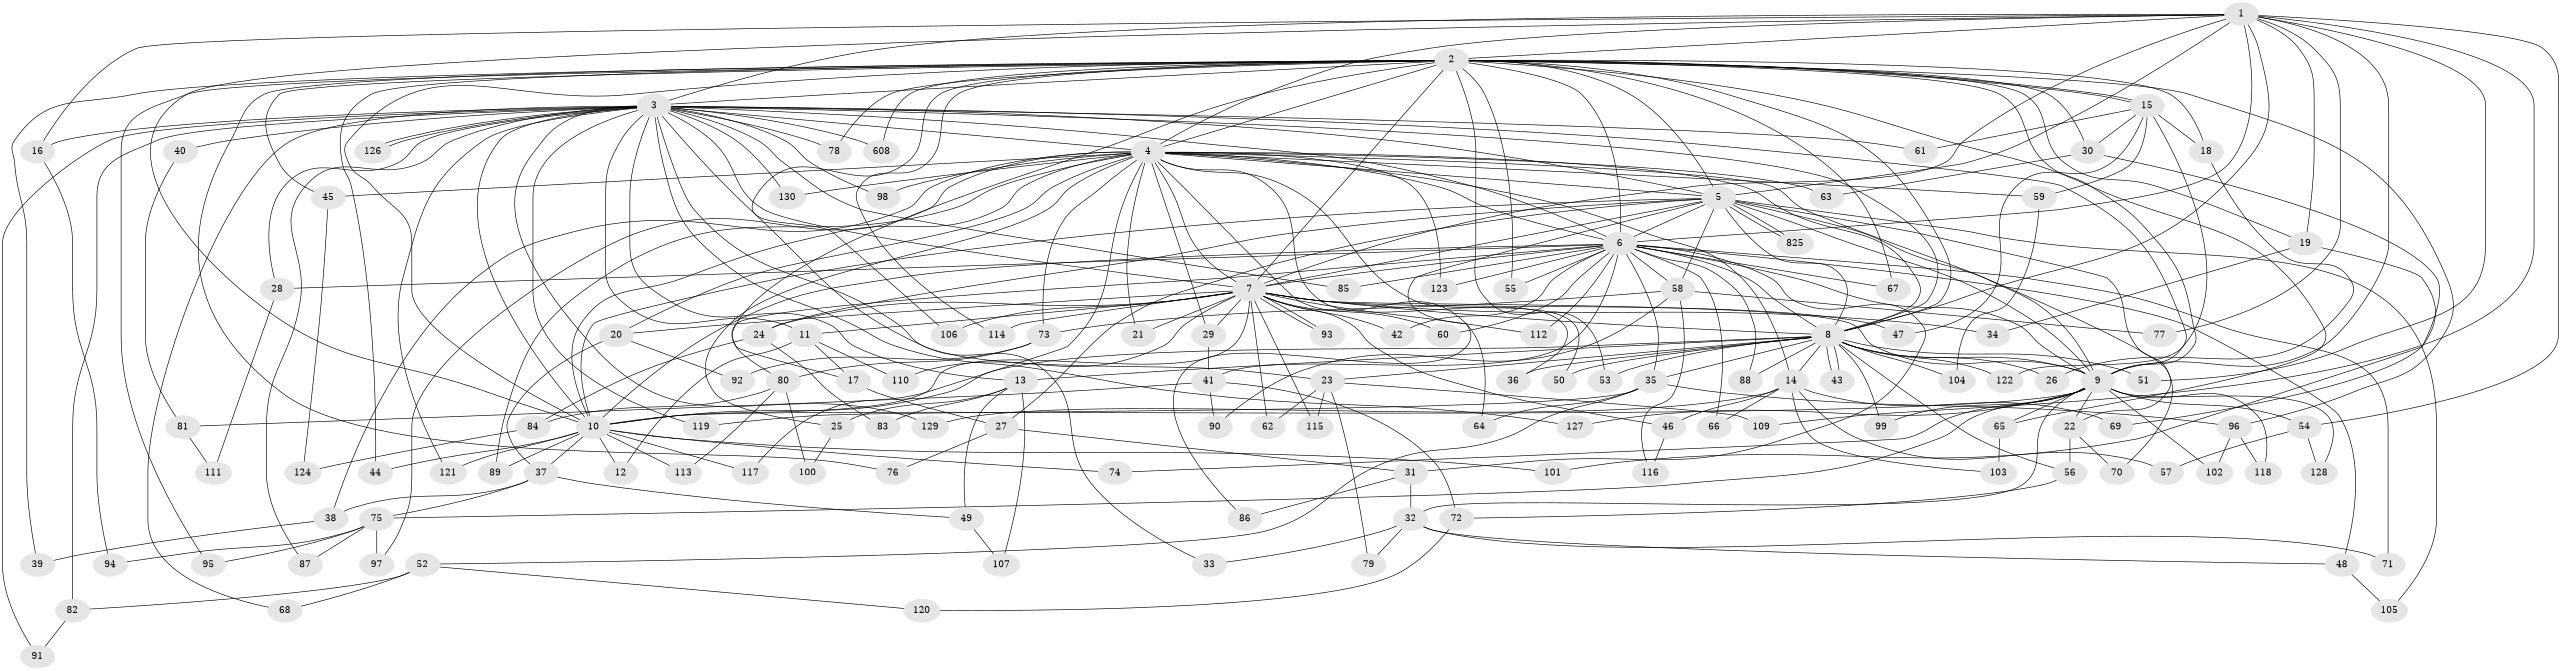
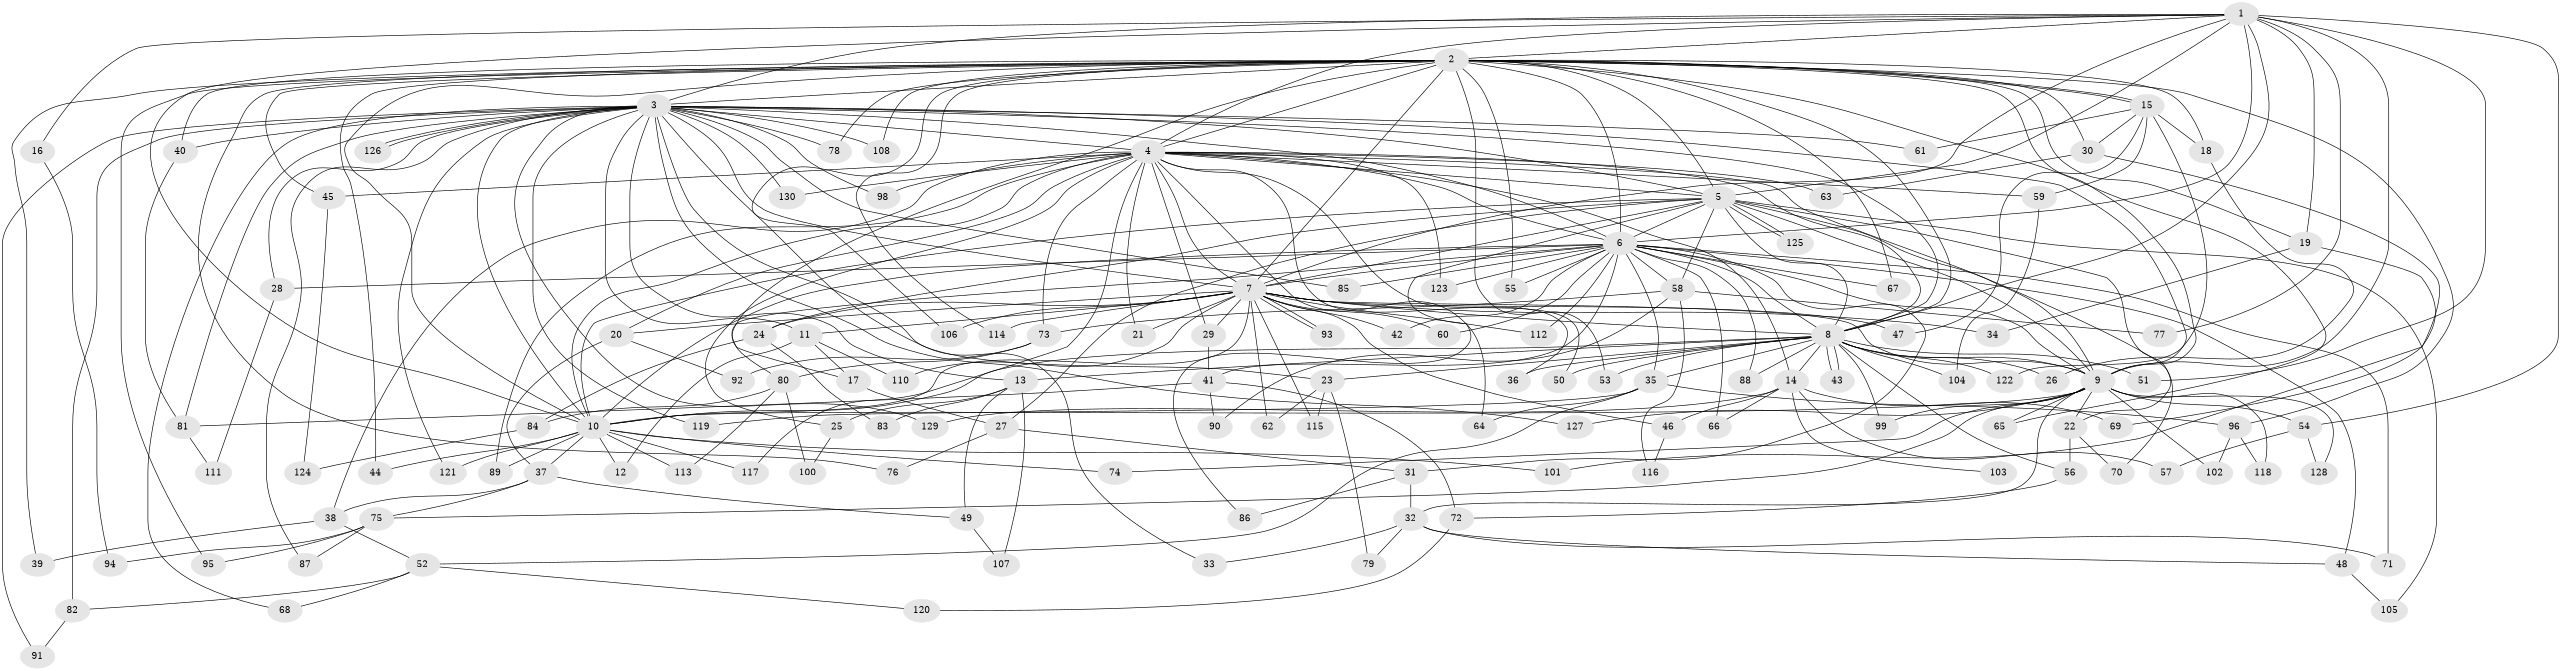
  graph {
    node [color=gray90 style=filled]
    1
    2
    3
    4
    5
    6
    7
    8
    9
    10
    16
    19
    51
    54
    77
-   109
    15
    17
    18
    30
    39
    40
    44
    45
    53
    55
    65
    67
    76
    78
    95
    96
    106
-   108 [label=608]
+   108
    114
    11
    13
    23
    28
    33
    61
    68
    82
    85
    87
    91
    98
    119
    121
    126
    127
    129
    130
    123
    14
    20
    21
    25
    29
    36
    38
    50
    59
    63
    64
    73
    89
-   97
    117
    22
    24
    27
    58
    70
    86
    105
-   125 [label=825]
+   125
    31
    35
    41
    42
    48
    60
    66
    71
    80
    88
    112
    34
    46
    47
    62
    93
    110
    115
    26
    43
    56
    99
    104
    122
    32
    74
    75
    102
    118
    128
    12
    37
    101
    113
    94
    57
    69
    81
    124
    103
    49
    83
    107
    79
    111
    92
    100
    52
    84
    90
    116
    72
    120
    1 -- 2
    1 -- 3
    1 -- 4
    1 -- 5
    1 -- 6
    1 -- 7
    1 -- 8
    1 -- 9
    1 -- 10
    1 -- 16
    1 -- 19
    1 -- 51
    1 -- 54
    1 -- 77
-   1 -- 109
    2 -- 3
    2 -- 4
    2 -- 5
    2 -- 6
    2 -- 7
    2 -- 8
    2 -- 9
    2 -- 10
    2 -- 19
    2 -- 15
    2 -- 15
    2 -- 17
    2 -- 18
    2 -- 30
    2 -- 39
+   2 -- 40
    2 -- 44
    2 -- 45
    2 -- 53
    2 -- 55
    2 -- 65
    2 -- 67
    2 -- 76
    2 -- 78
    2 -- 95
    2 -- 96
    2 -- 106
    2 -- 108
    2 -- 114
    3 -- 4
    3 -- 5
    3 -- 6
    3 -- 7
    3 -- 8
    3 -- 9
    3 -- 10
-   3 -- 16
+   3 -- 81
    3 -- 40
    3 -- 78
    3 -- 108
    3 -- 11
    3 -- 13
    3 -- 23
    3 -- 28
    3 -- 33
    3 -- 61
    3 -- 68
    3 -- 82
    3 -- 85
    3 -- 87
    3 -- 91
    3 -- 98
    3 -- 119
    3 -- 121
    3 -- 126
    3 -- 126
    3 -- 127
    3 -- 129
    3 -- 130
    4 -- 5
    4 -- 6
    4 -- 7
    4 -- 8
    4 -- 9
    4 -- 10
    4 -- 45
    4 -- 98
    4 -- 130
    4 -- 123
    4 -- 14
    4 -- 20
    4 -- 21
    4 -- 25
    4 -- 29
    4 -- 36
    4 -- 38
    4 -- 50
    4 -- 59
    4 -- 63
    4 -- 64
    4 -- 73
    4 -- 89
-   4 -- 97
    4 -- 117
    5 -- 6
    5 -- 7
    5 -- 8
    5 -- 9
    5 -- 10
    5 -- 22
    5 -- 24
    5 -- 27
    5 -- 58
    5 -- 70
    5 -- 86
    5 -- 105
    5 -- 125
    5 -- 125
    6 -- 7
    6 -- 8
    6 -- 9
    6 -- 10
    6 -- 55
    6 -- 67
    6 -- 28
    6 -- 85
    6 -- 123
    6 -- 58
    6 -- 31
    6 -- 35
    6 -- 41
    6 -- 42
    6 -- 48
    6 -- 60
    6 -- 66
    6 -- 71
    6 -- 80
    6 -- 88
    6 -- 112
    7 -- 8
    7 -- 9
    7 -- 10
    7 -- 106
    7 -- 114
    7 -- 11
    7 -- 20
    7 -- 21
    7 -- 29
    7 -- 24
    7 -- 42
    7 -- 60
    7 -- 112
    7 -- 34
    7 -- 46
    7 -- 47
    7 -- 62
    7 -- 93
    7 -- 93
    7 -- 110
    7 -- 115
    8 -- 9
    8 -- 10
    8 -- 51
    8 -- 53
    8 -- 13
    8 -- 23
    8 -- 14
    8 -- 36
    8 -- 50
    8 -- 35
    8 -- 88
    8 -- 26
    8 -- 43
    8 -- 43
    8 -- 56
    8 -- 99
    8 -- 104
    8 -- 122
    9 -- 10
    9 -- 54
    9 -- 65
    9 -- 127
    9 -- 22
    9 -- 99
    9 -- 32
    9 -- 74
    9 -- 75
    9 -- 102
    9 -- 118
    9 -- 128
    10 -- 44
    10 -- 121
    10 -- 89
    10 -- 117
    10 -- 74
    10 -- 12
    10 -- 37
    10 -- 101
    10 -- 113
    16 -- 94
    19 -- 34
    19 -- 101
    54 -- 128
    54 -- 57
    15 -- 18
    15 -- 30
    15 -- 61
    15 -- 59
    15 -- 47
    15 -- 122
    17 -- 27
    18 -- 26
    30 -- 63
    30 -- 69
    40 -- 81
    45 -- 124
-   65 -- 103
    96 -- 102
    96 -- 118
    11 -- 17
    11 -- 110
    11 -- 12
    13 -- 25
    13 -- 49
    13 -- 83
    13 -- 107
-   23 -- 109
    23 -- 62
    23 -- 115
    23 -- 79
    28 -- 111
    82 -- 91
    14 -- 129
    14 -- 66
    14 -- 46
    14 -- 57
    14 -- 69
    14 -- 103
    20 -- 37
    20 -- 92
    25 -- 100
    29 -- 41
    38 -- 39
+   38 -- 52
    59 -- 104
    73 -- 80
    73 -- 92
    22 -- 70
    22 -- 56
    24 -- 83
    24 -- 84
    27 -- 76
    27 -- 31
    58 -- 77
    58 -- 73
    58 -- 90
    58 -- 116
    31 -- 86
    31 -- 32
    35 -- 96
    35 -- 119
    35 -- 64
    35 -- 52
    41 -- 81
    41 -- 90
    41 -- 72
    48 -- 105
    80 -- 113
    80 -- 100
    80 -- 84
    46 -- 116
    56 -- 72
    32 -- 33
    32 -- 48
    32 -- 71
    32 -- 79
    75 -- 95
    75 -- 87
-   75 -- 97
    75 -- 94
    37 -- 38
    37 -- 75
    37 -- 49
    81 -- 111
    49 -- 107
    52 -- 68
    52 -- 82
    52 -- 120
    84 -- 124
    72 -- 120
  }
